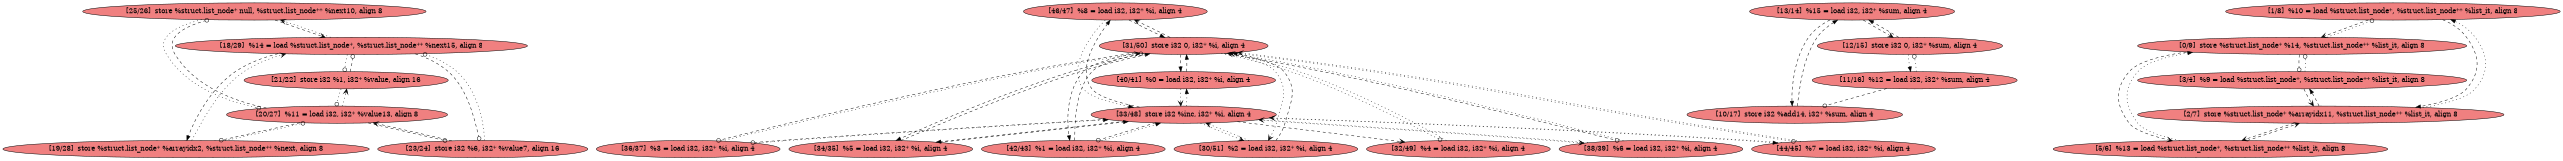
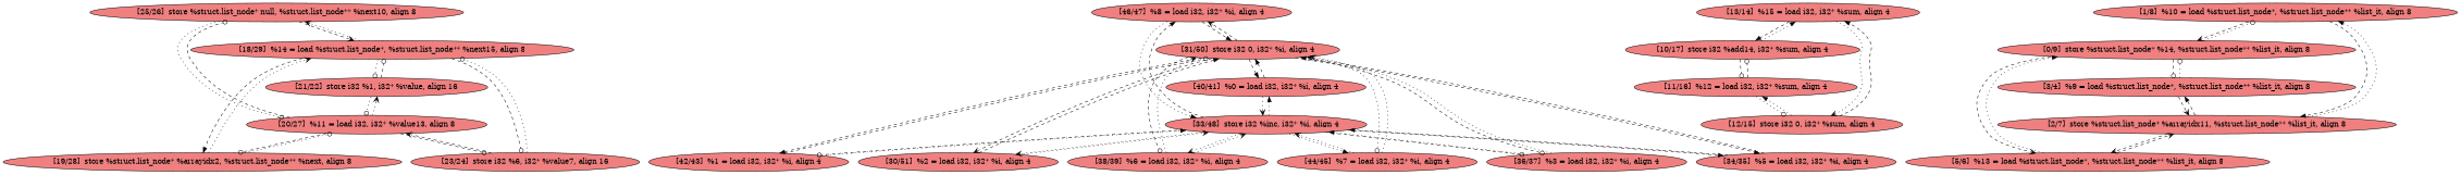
  digraph {
    node [fillcolor=lightcoral shape=ellipse style=filled]
    edge [arrowhead=vee style=dashed]
    n1 [label="[25/26]  store %struct.list_node* null, %struct.list_node** %next10, align 8"]
    n2 [label="[18/29]  %14 = load %struct.list_node*, %struct.list_node** %next15, align 8"]
    n3 [label="[20/27]  %11 = load i32, i32* %value13, align 8"]
    n4 [label="[23/24]  store i32 %6, i32* %value7, align 16"]
    n5 [label="[19/28]  store %struct.list_node* %arrayidx2, %struct.list_node** %next, align 8"]
    n6 [label="[21/22]  store i32 %1, i32* %value, align 16"]
    n7 [label="[46/47]  %8 = load i32, i32* %i, align 4"]
    n8 [label="[31/50]  store i32 0, i32* %i, align 4"]
    n9 [label="[33/48]  store i32 %inc, i32* %i, align 4"]
    n10 [label="[44/45]  %7 = load i32, i32* %i, align 4"]
    n11 [label="[36/37]  %3 = load i32, i32* %i, align 4"]
    n12 [label="[34/35]  %5 = load i32, i32* %i, align 4"]
    n13 [label="[42/43]  %1 = load i32, i32* %i, align 4"]
    n14 [label="[30/51]  %2 = load i32, i32* %i, align 4"]
-   n15 [label="[32/49]  %4 = load i32, i32* %i, align 4"]
    n16 [label="[38/39]  %6 = load i32, i32* %i, align 4"]
    n17 [label="[40/41]  %0 = load i32, i32* %i, align 4"]
    n18 [label="[13/14]  %15 = load i32, i32* %sum, align 4"]
    n19 [label="[10/17]  store i32 %add14, i32* %sum, align 4"]
    n20 [label="[12/15]  store i32 0, i32* %sum, align 4"]
    n21 [label="[11/16]  %12 = load i32, i32* %sum, align 4"]
    n22 [label="[1/8]  %10 = load %struct.list_node*, %struct.list_node** %list_it, align 8"]
    n23 [label="[0/9]  store %struct.list_node* %14, %struct.list_node** %list_it, align 8"]
    n24 [label="[2/7]  store %struct.list_node* %arrayidx11, %struct.list_node** %list_it, align 8"]
    n25 [label="[5/6]  %13 = load %struct.list_node*, %struct.list_node** %list_it, align 8"]
    n26 [label="[3/4]  %9 = load %struct.list_node*, %struct.list_node** %list_it, align 8"]
    n1 -> n2
    n1 -> n3 [arrowhead=odot style=dotted]
    n2 -> n1 [style=dotted]
    n2 -> n4 [arrowhead=odot]
    n2 -> n5 [arrowhead=normal]
    n2 -> n6 [arrowhead=odot style=dotted]
    n3 -> n1 [arrowhead=odot]
    n3 -> n4 [arrowhead=odot]
    n3 -> n5 [arrowhead=odot]
    n3 -> n6 [style=dotted]
    n4 -> n2 [arrowhead=odot style=dotted]
    n4 -> n3
    n5 -> n2 [style=dotted]
    n5 -> n3 [arrowhead=odot style=dotted]
    n6 -> n2 [arrowhead=odot]
    n6 -> n3 [arrowhead=odot style=dotted]
    n7 -> n8 [arrowhead=normal]
    n7 -> n9 [arrowhead=normal style=dotted]
    n8 -> n7
    n8 -> n10 [arrowhead=odot style=dotted]
    n8 -> n11 [arrowhead=odot]
    n8 -> n12 [arrowhead=normal]
    n8 -> n13 [arrowhead=normal]
-   n8 -> n14 [style=dotted]
-   n8 -> n15 [arrowhead=odot style=dotted]
+   n8 -> n14
    n8 -> n16 [arrowhead=odot]
    n8 -> n17 [arrowhead=normal]
    n9 -> n7 [arrowhead=normal]
    n9 -> n10 [arrowhead=normal style=dotted]
    n9 -> n11 [arrowhead=odot]
    n9 -> n12 [arrowhead=normal]
    n9 -> n13 [arrowhead=odot]
    n9 -> n14 [style=dotted]
-   n9 -> n15
    n9 -> n16 [style=dotted]
    n9 -> n17 [arrowhead=normal style=dotted]
    n10 -> n8 [style=dotted]
    n10 -> n9 [style=dotted]
    n11 -> n8 [style=dotted]
    n11 -> n9 [arrowhead=normal style=dotted]
    n12 -> n8 [arrowhead=normal]
    n12 -> n9 [arrowhead=normal]
    n13 -> n8 [arrowhead=odot]
    n13 -> n9 [arrowhead=normal style=dotted]
    n14 -> n8 [arrowhead=normal]
    n14 -> n9 [style=dotted]
-   n15 -> n8 [style=dotted]
    n16 -> n8 [style=dotted]
    n16 -> n9 [style=dotted]
    n17 -> n8 [arrowhead=normal]
    n17 -> n9 [style=dotted]
    n18 -> n19 [arrowhead=normal]
-   n18 -> n20
-   n19 -> n18 [arrowhead=normal]
+   n18 -> n20 [style=dotted]
+   n19 -> n18 [arrowhead=normal style=dotted]
+   n19 -> n21 [arrowhead=odot]
    n20 -> n18 [arrowhead=normal]
    n20 -> n21 [arrowhead=normal style=dotted]
    n21 -> n19 [arrowhead=odot]
    n21 -> n20 [arrowhead=odot style=dotted]
    n22 -> n23
    n22 -> n24 [arrowhead=normal]
    n23 -> n22 [arrowhead=odot style=dotted]
    n23 -> n25
    n23 -> n26 [arrowhead=odot]
    n24 -> n22 [arrowhead=normal style=dotted]
    n24 -> n25
    n24 -> n26 [arrowhead=normal]
    n25 -> n23 [arrowhead=normal style=dotted]
    n25 -> n24
    n26 -> n23 [arrowhead=odot style=dotted]
    n26 -> n24
  }
